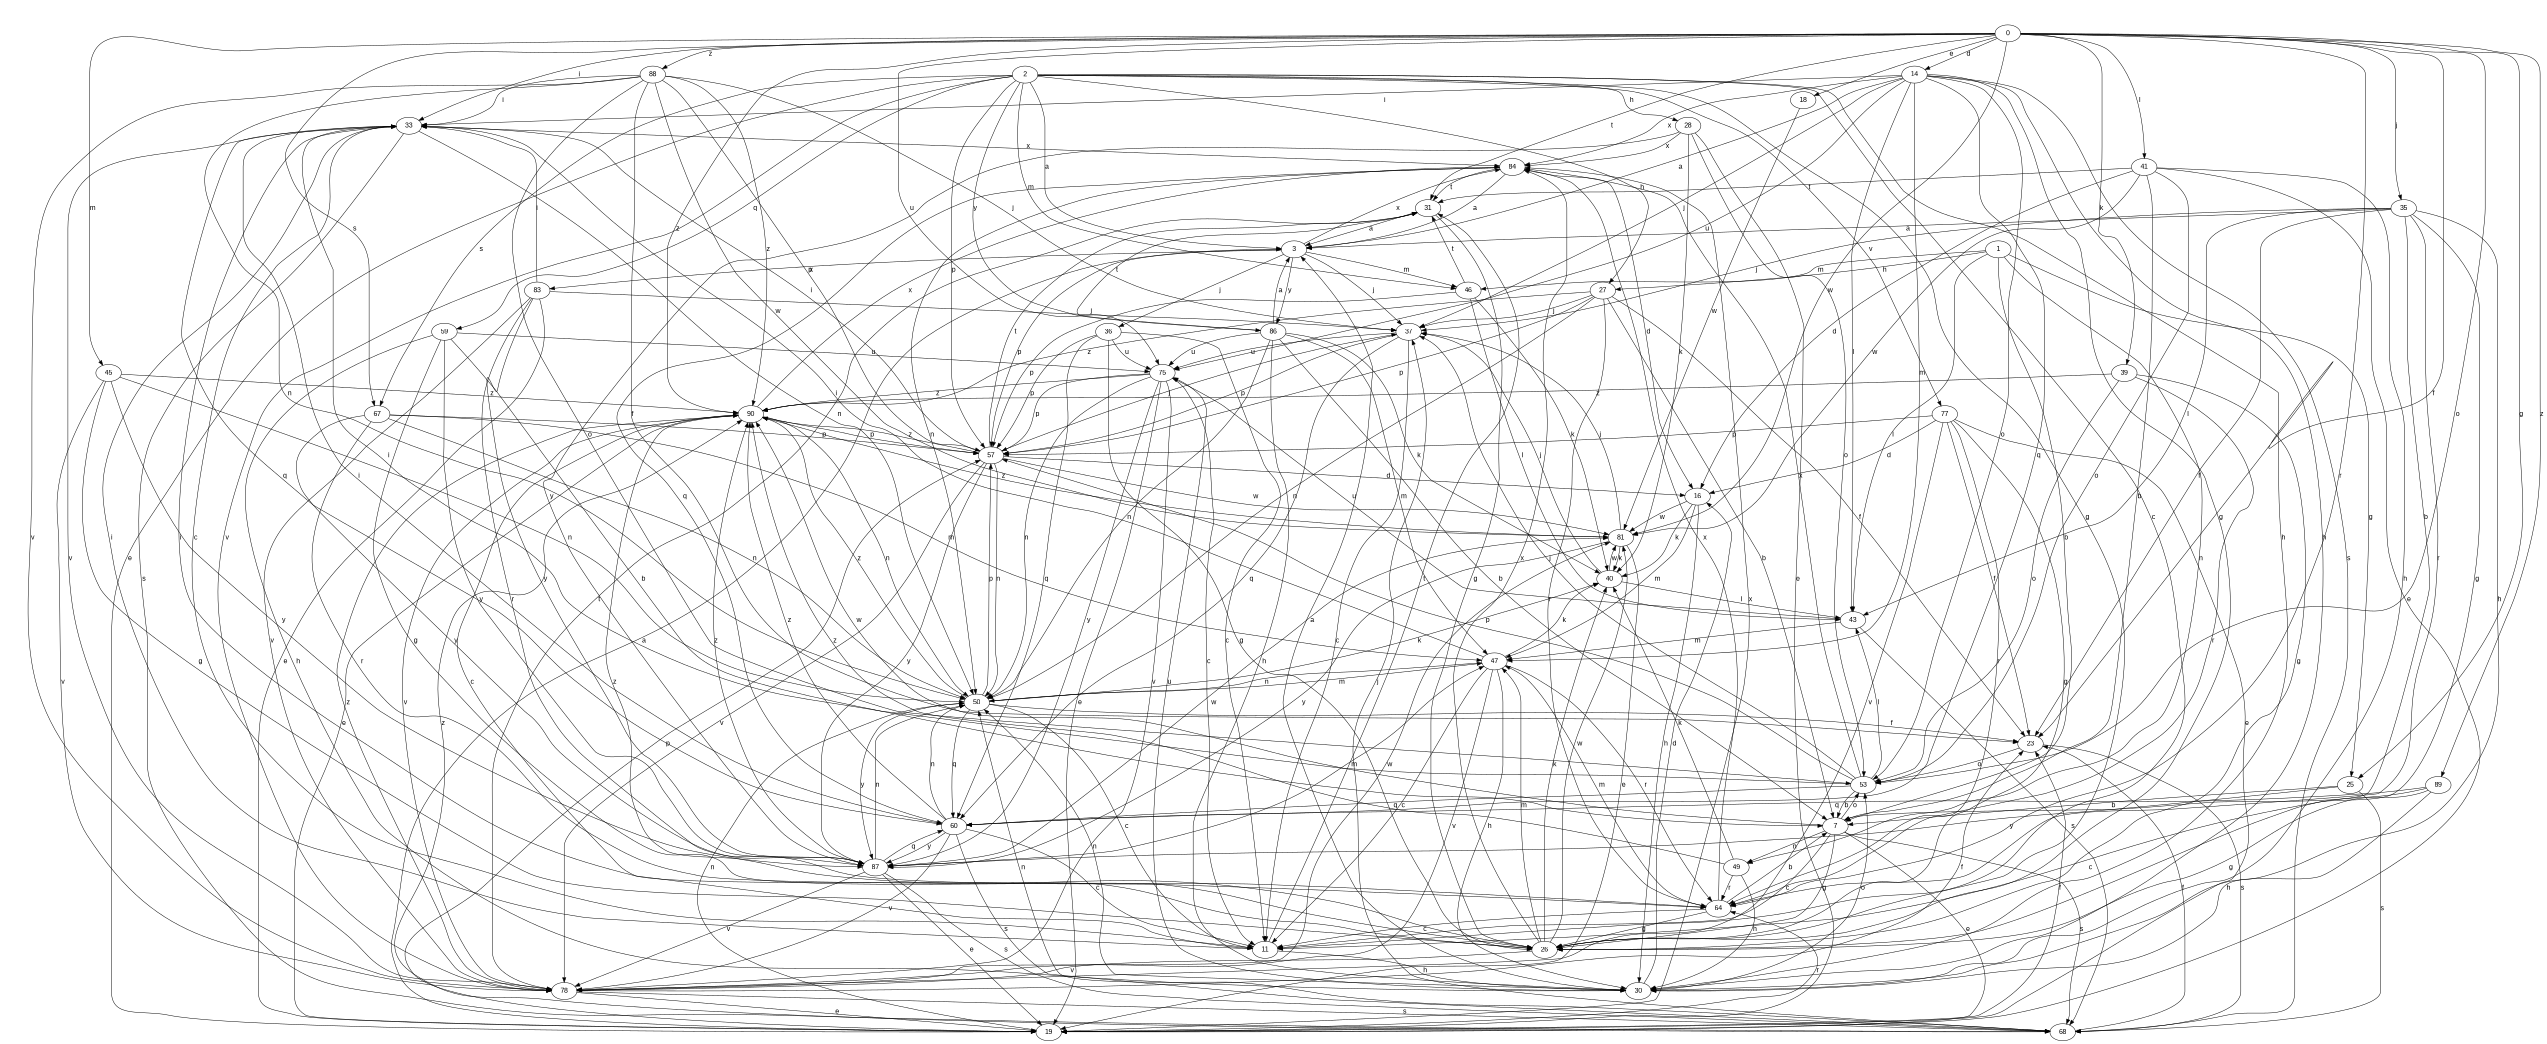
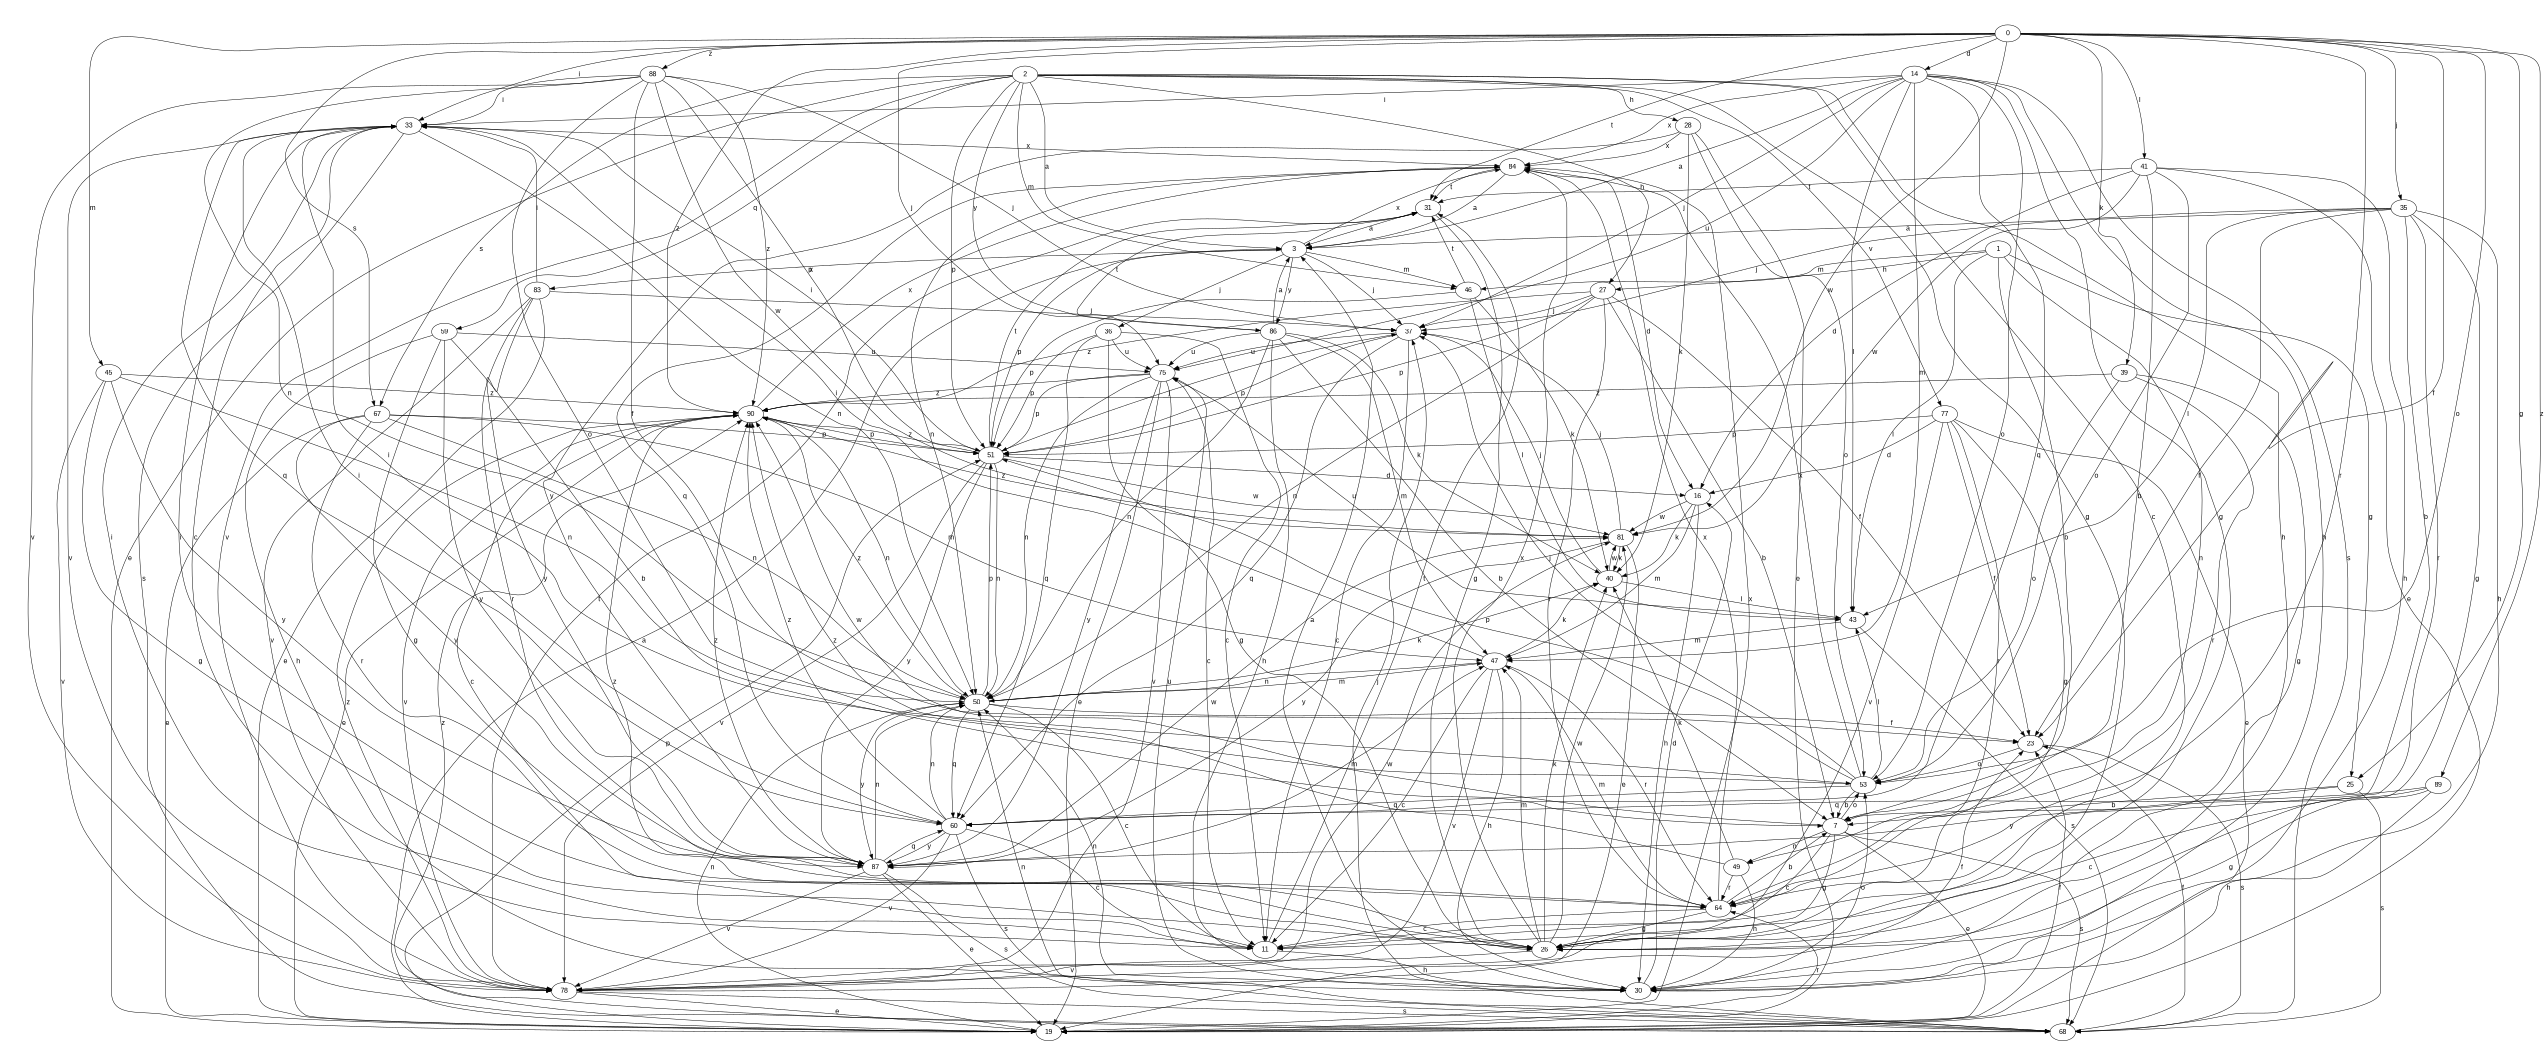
  strict digraph {
    fontname="Liberation Sans"
    node [fontname="Liberation Sans"]
    edge [fontname="Liberation Sans"]
    0
    14
-   18
    23
    25
    33
    35
    39
    41
    45
    53
    64
    67
    n14 [label=31]
    75
    81
    88
    89
    90
    43
    3
    26
    30
    37
    84
    68
    47
    60
    7
    87
    11
    78
    50
    19
    16
-   57
+   57 [label=51]
    40
    1
    27
    46
    49
    2
    28
    59
    77
    86
    36
    83
    0 -> 14 [label=d]
-   0 -> 18 [label=e]
    0 -> 23 [label=f]
    0 -> 25 [label=g]
    0 -> 33 [label=i]
    0 -> 35 [label=j]
    0 -> 39 [label=k]
    0 -> 41 [label=l]
    0 -> 45 [label=m]
    0 -> 53 [label=o]
    0 -> 64 [label=r]
    0 -> 67 [label=s]
    0 -> n14 [label=t]
-   0 -> 75 [label=u]
+   0 -> 75 [label=j]
    0 -> 81 [label=w]
    0 -> 88 [label=z]
    0 -> 89 [label=z]
    0 -> 90 [label=z]
    14 -> 33 [label=i]
    14 -> 53 [label=o]
    14 -> 75 [label=u]
    14 -> 43 [label=l]
    14 -> 3 [label=a]
    14 -> 26 [label=g]
    14 -> 30 [label=h]
    14 -> 37 [label=j]
    14 -> 84 [label=x]
    14 -> 68 [label=s]
    14 -> 47 [label=m]
    14 -> 60 [label=q]
-   18 -> 81 [label=w]
    23 -> 53 [label=o]
    23 -> 68 [label=s]
    25 -> 68 [label=s]
    25 -> 7 [label=b]
    25 -> 87 [label=y]
    33 -> 84 [label=x]
    33 -> 68 [label=s]
    33 -> 60 [label=q]
    33 -> 11 [label=c]
    33 -> 78 [label=v]
    33 -> 50 [label=n]
    35 -> 23 [label=f]
    35 -> 64 [label=r]
    35 -> 43 [label=l]
    35 -> 3 [label=a]
    35 -> 26 [label=g]
    35 -> 30 [label=h]
    35 -> 37 [label=j]
    35 -> 7 [label=b]
    39 -> 53 [label=o]
    39 -> 64 [label=r]
    39 -> 90 [label=z]
    39 -> 26 [label=g]
    41 -> 53 [label=o]
    41 -> n14 [label=t]
    41 -> 81 [label=w]
    41 -> 30 [label=h]
    41 -> 7 [label=b]
    41 -> 19 [label=e]
    41 -> 16 [label=d]
    45 -> 90 [label=z]
    45 -> 26 [label=g]
    45 -> 87 [label=y]
    45 -> 78 [label=v]
    45 -> 50 [label=n]
    53 -> 33 [label=i]
    53 -> 43 [label=l]
    53 -> 37 [label=j]
    53 -> 84 [label=x]
    53 -> 60 [label=q]
    53 -> 7 [label=b]
    53 -> 57 [label=p]
    64 -> 26 [label=g]
    64 -> 84 [label=x]
    64 -> 47 [label=m]
    64 -> 7 [label=b]
    64 -> 11 [label=c]
    67 -> 64 [label=r]
    67 -> 47 [label=m]
    67 -> 87 [label=y]
    67 -> 50 [label=n]
+   67 -> 19 [label=e]
    67 -> 57 [label=p]
    n14 -> 3 [label=a]
    n14 -> 26 [label=g]
    75 -> 90 [label=z]
    75 -> 87 [label=y]
    75 -> 11 [label=c]
    75 -> 78 [label=v]
    75 -> 50 [label=n]
    75 -> 19 [label=e]
    75 -> 57 [label=p]
    81 -> 90 [label=z]
    81 -> 37 [label=j]
    81 -> 87 [label=y]
    81 -> 19 [label=e]
    81 -> 40 [label=k]
    88 -> 23 [label=f]
    88 -> 33 [label=i]
    88 -> 53 [label=o]
    88 -> 81 [label=w]
    88 -> 90 [label=z]
    88 -> 37 [label=j]
    88 -> 78 [label=v]
    88 -> 50 [label=n]
    88 -> 57 [label=p]
    89 -> 26 [label=g]
    89 -> 30 [label=h]
    89 -> 60 [label=q]
    89 -> 11 [label=c]
    90 -> 84 [label=x]
    90 -> 11 [label=c]
    90 -> 78 [label=v]
    90 -> 50 [label=n]
    90 -> 19 [label=e]
    90 -> 57 [label=p]
    43 -> 75 [label=u]
    43 -> 68 [label=s]
    43 -> 47 [label=m]
    3 -> 37 [label=j]
    3 -> 84 [label=x]
    3 -> 57 [label=p]
    3 -> 46 [label=m]
    3 -> 86 [label=y]
    3 -> 36 [label=j]
    3 -> 83 [label=x]
    26 -> 33 [label=i]
    26 -> 81 [label=w]
    26 -> 90 [label=z]
    26 -> 84 [label=x]
    26 -> 47 [label=m]
    26 -> 78 [label=v]
    26 -> 40 [label=k]
    30 -> 53 [label=o]
    30 -> 75 [label=u]
    30 -> 3 [label=a]
    30 -> 50 [label=n]
    30 -> 16 [label=d]
    37 -> 75 [label=u]
    37 -> 60 [label=q]
    37 -> 11 [label=c]
    37 -> 57 [label=p]
    84 -> n14 [label=t]
    84 -> 3 [label=a]
    84 -> 60 [label=q]
    84 -> 50 [label=n]
    84 -> 16 [label=d]
    68 -> 23 [label=f]
    68 -> 90 [label=z]
    68 -> 37 [label=j]
    68 -> 50 [label=n]
    47 -> 33 [label=i]
    47 -> 64 [label=r]
    47 -> 30 [label=h]
    47 -> 11 [label=c]
    47 -> 78 [label=v]
    47 -> 50 [label=n]
    47 -> 40 [label=k]
    60 -> 33 [label=i]
    60 -> 90 [label=z]
    60 -> 68 [label=s]
    60 -> 87 [label=y]
    60 -> 11 [label=c]
    60 -> 78 [label=v]
    60 -> 50 [label=n]
    7 -> 53 [label=o]
    7 -> 90 [label=w]
    7 -> 26 [label=g]
    7 -> 68 [label=s]
    7 -> 11 [label=c]
    7 -> 19 [label=e]
    7 -> 49 [label=n]
    87 -> 81 [label=w]
    87 -> 90 [label=z]
    87 -> 68 [label=s]
    87 -> 47 [label=m]
    87 -> 60 [label=q]
    87 -> 78 [label=v]
    87 -> 50 [label=n]
    87 -> 19 [label=e]
    11 -> 33 [label=i]
    11 -> n14 [label=t]
    11 -> 30 [label=h]
    78 -> 23 [label=f]
    78 -> n14 [label=t]
    78 -> 81 [label=w]
    78 -> 90 [label=z]
    78 -> 68 [label=s]
    78 -> 19 [label=e]
    50 -> 23 [label=f]
    50 -> 90 [label=z]
    50 -> 47 [label=m]
    50 -> 60 [label=q]
    50 -> 87 [label=y]
    50 -> 11 [label=c]
    50 -> 57 [label=p]
    50 -> 40 [label=k]
    19 -> 23 [label=f]
    19 -> 64 [label=r]
    19 -> 3 [label=a]
    19 -> 84 [label=x]
    19 -> 50 [label=n]
    19 -> 57 [label=p]
    16 -> 81 [label=w]
    16 -> 30 [label=h]
    16 -> 47 [label=m]
    16 -> 40 [label=k]
    57 -> 33 [label=i]
    57 -> n14 [label=t]
    57 -> 81 [label=w]
    57 -> 90 [label=z]
    57 -> 37 [label=j]
    57 -> 87 [label=y]
    57 -> 78 [label=v]
    57 -> 50 [label=n]
    57 -> 16 [label=d]
    40 -> 81 [label=w]
    40 -> 43 [label=l]
    40 -> 37 [label=j]
    1 -> 25 [label=g]
    1 -> 43 [label=l]
    1 -> 7 [label=b]
    1 -> 27 [label=h]
    1 -> 46 [label=m]
    1 -> 49 [label=n]
    27 -> 23 [label=f]
    27 -> 64 [label=r]
    27 -> 90 [label=z]
    27 -> 37 [label=j]
    27 -> 7 [label=b]
    27 -> 50 [label=n]
    27 -> 57 [label=p]
    46 -> n14 [label=t]
    46 -> 43 [label=l]
    46 -> 57 [label=p]
    46 -> 40 [label=k]
    49 -> 64 [label=r]
    49 -> 90 [label=z]
    49 -> 30 [label=h]
    49 -> 40 [label=k]
    2 -> 67 [label=s]
    2 -> 3 [label=a]
    2 -> 26 [label=g]
    2 -> 30 [label=h]
    2 -> 11 [label=c]
    2 -> 78 [label=v]
    2 -> 19 [label=e]
    2 -> 57 [label=p]
    2 -> 27 [label=h]
    2 -> 46 [label=m]
    2 -> 28 [label=h]
    2 -> 59 [label=q]
    2 -> 77 [label=v]
    2 -> 86 [label=y]
    28 -> 53 [label=o]
    28 -> 84 [label=x]
    28 -> 87 [label=y]
    28 -> 19 [label=e]
    28 -> 40 [label=k]
    59 -> 75 [label=u]
    59 -> 26 [label=g]
    59 -> 30 [label=h]
    59 -> 7 [label=b]
    59 -> 87 [label=y]
    77 -> 23 [label=f]
    77 -> 64 [label=r]
    77 -> 26 [label=g]
    77 -> 78 [label=v]
    77 -> 19 [label=e]
    77 -> 16 [label=d]
    77 -> 57 [label=p]
    86 -> n14 [label=t]
    86 -> 75 [label=u]
    86 -> 3 [label=a]
    86 -> 30 [label=h]
    86 -> 47 [label=m]
    86 -> 7 [label=b]
    86 -> 50 [label=n]
    86 -> 40 [label=k]
    36 -> 75 [label=u]
    36 -> 26 [label=g]
    36 -> 60 [label=q]
    36 -> 11 [label=c]
    36 -> 57 [label=p]
    83 -> 33 [label=i]
    83 -> 64 [label=r]
    83 -> 37 [label=j]
    83 -> 87 [label=y]
    83 -> 78 [label=v]
    83 -> 19 [label=e]
  }
